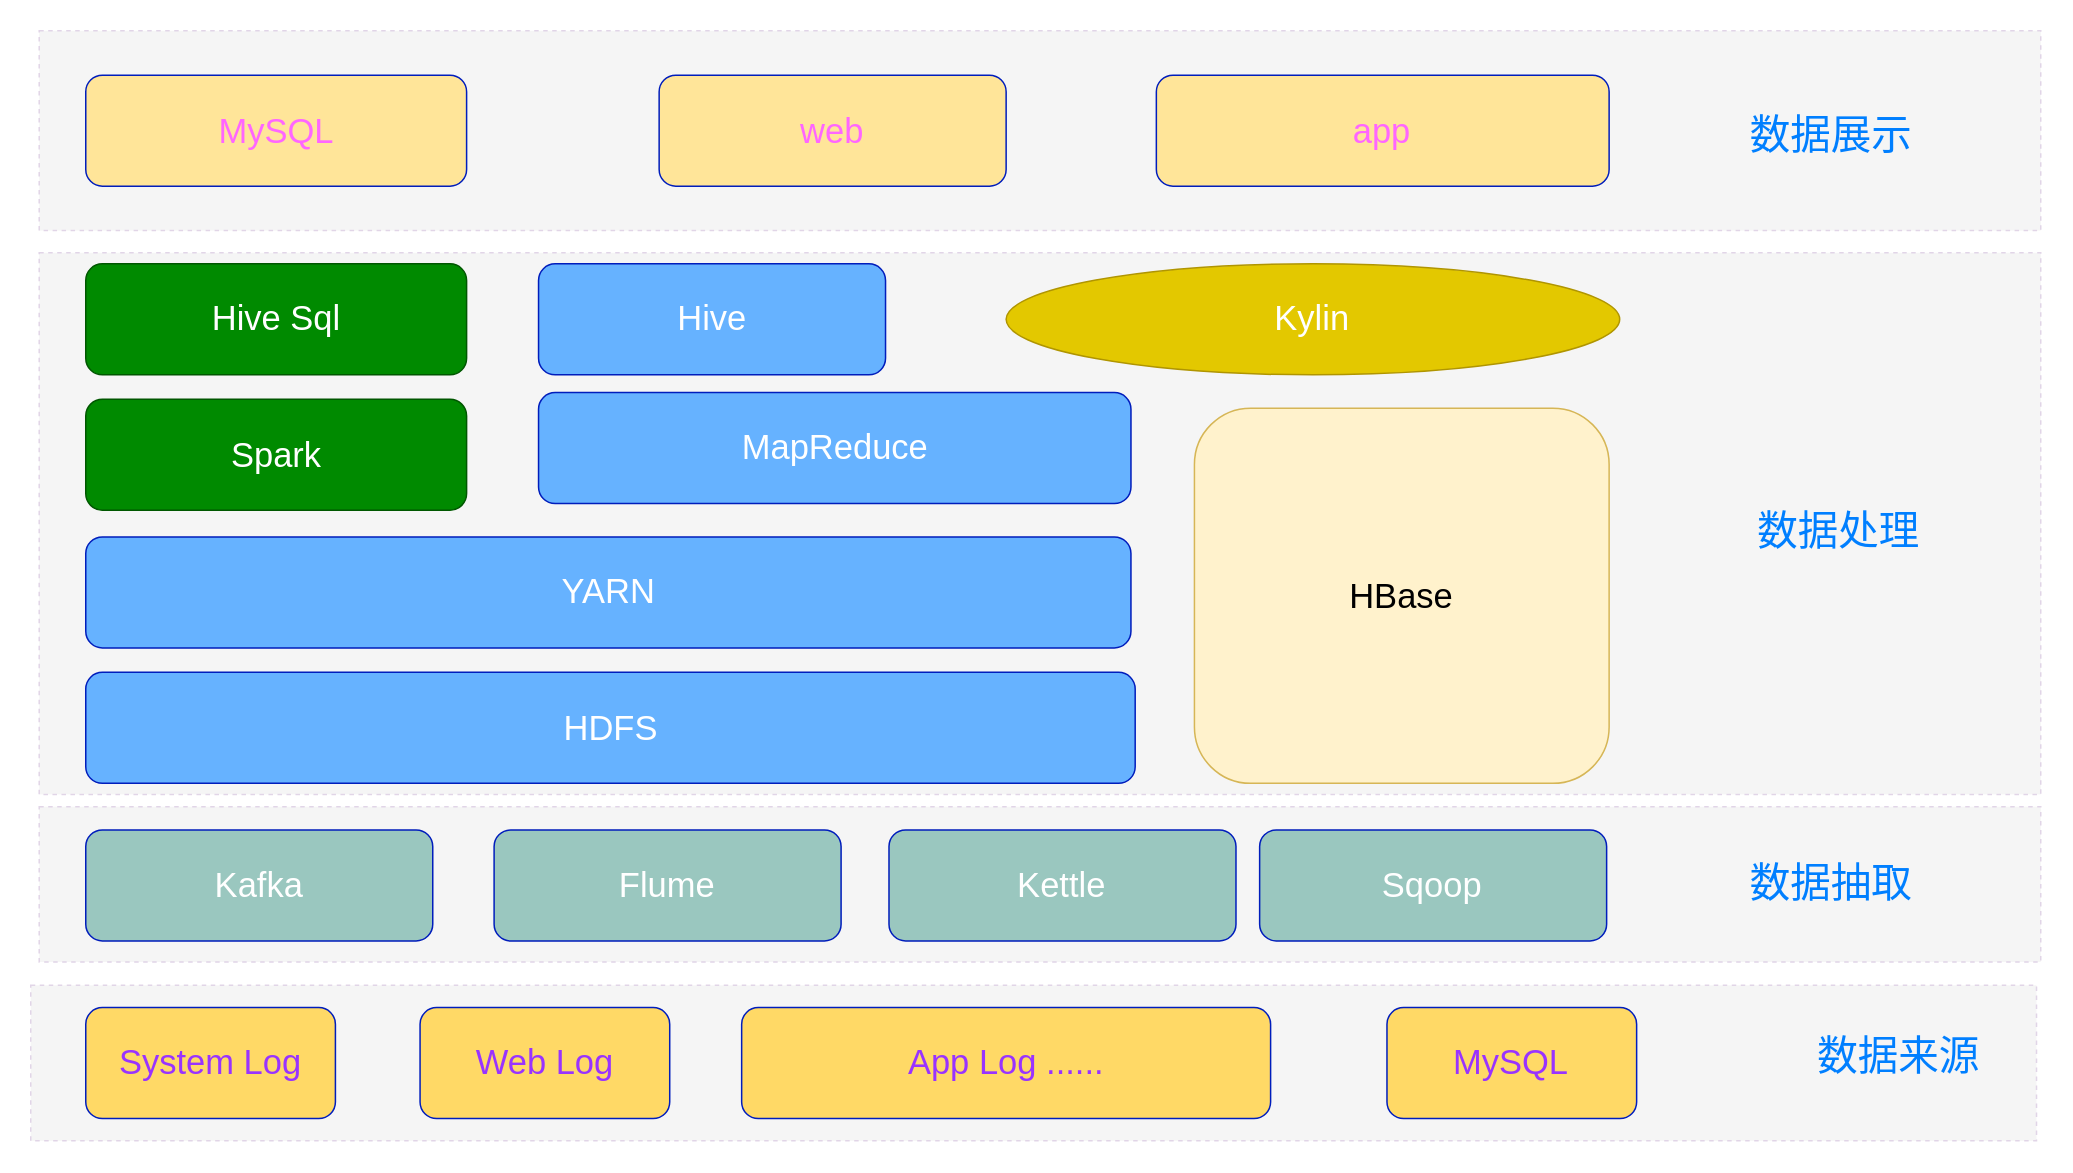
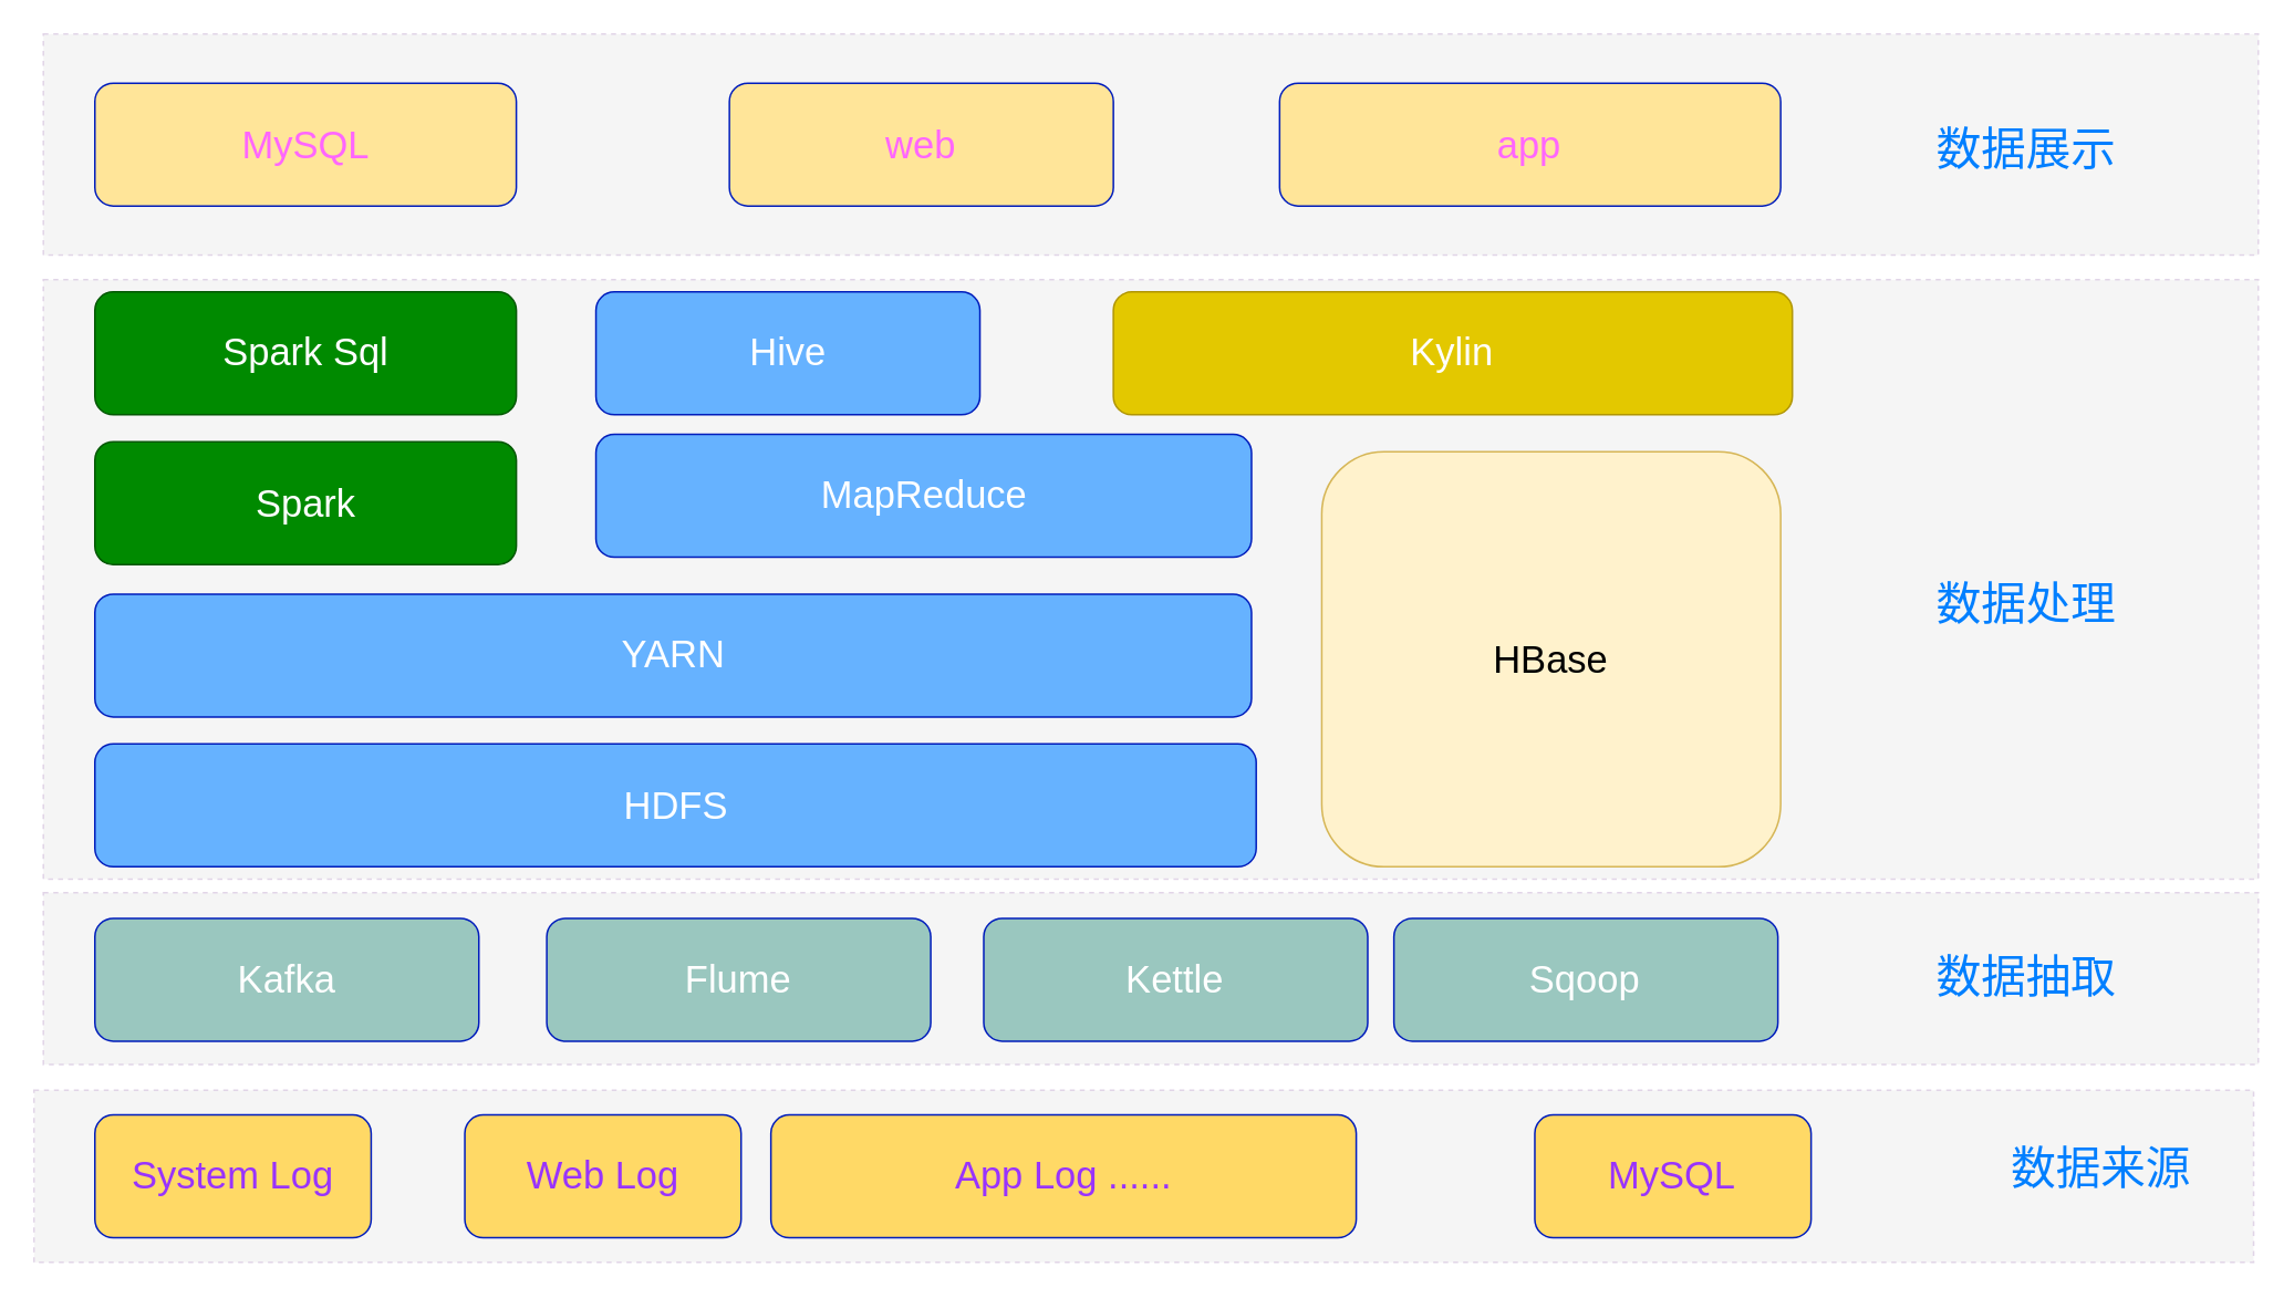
  <mxCell id="0" />
  <mxCell id="1" parent="0" />
  <mxCell id="2" value="" style="rounded=0;whiteSpace=wrap;html=1;fillColor=#f5f5f5;strokeColor=#E1D5E7;fontColor=#333333;dashed=1;strokeWidth=1;fontSize=23;" vertex="1" parent="1"><mxGeometry x="25.642" y="20" width="1334.358" height="133.2" as="geometry" /></mxCell>
  <mxCell id="3" value="" style="rounded=0;whiteSpace=wrap;html=1;fillColor=#f5f5f5;strokeColor=#E1D5E7;fontColor=#333333;dashed=1;strokeWidth=1;fontSize=23;" vertex="1" parent="1"><mxGeometry x="25.642" y="168" width="1334.358" height="361.12" as="geometry" /></mxCell>
  <mxCell id="4" value="" style="rounded=0;whiteSpace=wrap;html=1;fillColor=#f5f5f5;strokeColor=#E1D5E7;fontColor=#333333;dashed=1;strokeWidth=1;fontSize=23;" vertex="1" parent="1"><mxGeometry x="25.642" y="537.26" width="1334.358" height="103.6" as="geometry" /></mxCell>
  <mxCell id="5" value="" style="rounded=0;whiteSpace=wrap;html=1;fillColor=#f5f5f5;strokeColor=#E1D5E7;fontColor=#333333;dashed=1;strokeWidth=1;fontSize=23;" vertex="1" parent="1"><mxGeometry x="20" y="656.4" width="1337.179" height="103.6" as="geometry" /></mxCell>
- <mxCell id="6" value="Hive Sql" style="rounded=1;whiteSpace=wrap;html=1;strokeColor=#005700;fillColor=#008a00;fontColor=#ffffff;fontSize=23;" vertex="1" parent="1"><mxGeometry x="56.674" y="175.4" width="253.895" height="74" as="geometry" /></mxCell>
+ <mxCell id="6" value="Spark Sql" style="rounded=1;whiteSpace=wrap;html=1;strokeColor=#005700;fillColor=#008a00;fontColor=#ffffff;fontSize=23;" vertex="1" parent="1"><mxGeometry x="56.674" y="175.4" width="253.895" height="74" as="geometry" /></mxCell>
  <mxCell id="7" value="Spark" style="rounded=1;whiteSpace=wrap;html=1;strokeColor=#005700;fillColor=#008a00;fontColor=#ffffff;fontSize=23;" vertex="1" parent="1"><mxGeometry x="56.674" y="265.68" width="253.895" height="74" as="geometry" /></mxCell>
  <mxCell id="8" value="Hive" style="rounded=1;whiteSpace=wrap;html=1;strokeColor=#001DBC;fillColor=#66B2FF;fontColor=#ffffff;fontSize=23;" vertex="1" parent="1"><mxGeometry x="358.526" y="175.4" width="231.326" height="74" as="geometry" /></mxCell>
  <mxCell id="9" value="YARN" style="rounded=1;whiteSpace=wrap;html=1;strokeColor=#001DBC;fillColor=#66B2FF;fontColor=#ffffff;fontSize=23;" vertex="1" parent="1"><mxGeometry x="56.674" y="357.44" width="696.8" height="74" as="geometry" /></mxCell>
  <mxCell id="10" value="HDFS" style="rounded=1;whiteSpace=wrap;html=1;strokeColor=#001DBC;fillColor=#66B2FF;fontColor=#ffffff;fontSize=23;" vertex="1" parent="1"><mxGeometry x="56.674" y="447.72" width="699.621" height="74" as="geometry" /></mxCell>
  <mxCell id="11" value="HBase" style="rounded=1;whiteSpace=wrap;html=1;strokeColor=#d6b656;fillColor=#fff2cc;fontSize=23;" vertex="1" parent="1"><mxGeometry x="795.789" y="271.6" width="276.463" height="250.12" as="geometry" /></mxCell>
  <mxCell id="12" value="MapReduce" style="rounded=1;whiteSpace=wrap;html=1;strokeColor=#001DBC;fillColor=#66B2FF;fontColor=#ffffff;fontSize=23;" vertex="1" parent="1"><mxGeometry x="358.526" y="261.24" width="394.947" height="74" as="geometry" /></mxCell>
- <mxCell id="13" value="Kylin" style="ellipse;whiteSpace=wrap;html=1;strokeColor=#B09500;fillColor=#e3c800;fontColor=#ffffff;fontSize=23;" vertex="1" parent="1"><mxGeometry x="670.253" y="175.4" width="409.053" height="74" as="geometry" /></mxCell>
+ <mxCell id="13" value="Kylin" style="rounded=1;whiteSpace=wrap;html=1;strokeColor=#B09500;fillColor=#e3c800;fontColor=#ffffff;fontSize=23;" vertex="1" parent="1"><mxGeometry x="670.253" y="175.4" width="409.053" height="74" as="geometry" /></mxCell>
  <mxCell id="14" value="MySQL" style="rounded=1;whiteSpace=wrap;html=1;strokeColor=#001DBC;fillColor=#FFE599;fontColor=#FF66FF;fontSize=23;" vertex="1" parent="1"><mxGeometry x="56.674" y="49.6" width="253.895" height="74" as="geometry" /></mxCell>
  <mxCell id="15" value="web" style="rounded=1;whiteSpace=wrap;html=1;strokeColor=#001DBC;fillColor=#FFE599;fontColor=#FF66FF;fontSize=23;" vertex="1" parent="1"><mxGeometry x="438.926" y="49.6" width="231.326" height="74" as="geometry" /></mxCell>
  <mxCell id="16" value="app" style="rounded=1;whiteSpace=wrap;html=1;strokeColor=#001DBC;fillColor=#FFE599;fontColor=#FF66FF;fontSize=23;" vertex="1" parent="1"><mxGeometry x="770.4" y="49.6" width="301.853" height="74" as="geometry" /></mxCell>
  <mxCell id="17" value="Kettle" style="rounded=1;whiteSpace=wrap;html=1;strokeColor=#001DBC;fillColor=#9AC7BF;fontColor=#ffffff;fontSize=23;" vertex="1" parent="1"><mxGeometry x="592.158" y="552.8" width="231.326" height="74" as="geometry" /></mxCell>
  <mxCell id="18" value="Sqoop" style="rounded=1;whiteSpace=wrap;html=1;strokeColor=#001DBC;fillColor=#9AC7BF;fontColor=#ffffff;fontSize=23;" vertex="1" parent="1"><mxGeometry x="839.263" y="552.8" width="231.326" height="74" as="geometry" /></mxCell>
  <mxCell id="19" value="Kafka" style="rounded=1;whiteSpace=wrap;html=1;strokeColor=#001DBC;fillColor=#9AC7BF;fontColor=#ffffff;fontSize=23;" vertex="1" parent="1"><mxGeometry x="56.674" y="552.8" width="231.326" height="74" as="geometry" /></mxCell>
  <mxCell id="20" value="Flume" style="rounded=1;whiteSpace=wrap;html=1;strokeColor=#001DBC;fillColor=#9AC7BF;fontColor=#ffffff;fontSize=23;" vertex="1" parent="1"><mxGeometry x="328.905" y="552.8" width="231.326" height="74" as="geometry" /></mxCell>
  <mxCell id="21" value="MySQL" style="rounded=1;whiteSpace=wrap;html=1;strokeColor=#001DBC;fillColor=#FFD966;fontColor=#9933FF;fontSize=23;" vertex="1" parent="1"><mxGeometry x="924.147" y="671.2" width="166.442" height="74" as="geometry" /></mxCell>
  <mxCell id="22" value="System Log" style="rounded=1;whiteSpace=wrap;html=1;strokeColor=#001DBC;fillColor=#FFD966;fontColor=#9933FF;fontSize=23;" vertex="1" parent="1"><mxGeometry x="56.674" y="671.2" width="166.442" height="74" as="geometry" /></mxCell>
  <mxCell id="23" value="Web Log" style="rounded=1;whiteSpace=wrap;html=1;strokeColor=#001DBC;fillColor=#FFD966;fontColor=#9933FF;fontSize=23;" vertex="1" parent="1"><mxGeometry x="279.537" y="671.2" width="166.442" height="74" as="geometry" /></mxCell>
- <mxCell id="24" value="App Log ......" style="rounded=1;whiteSpace=wrap;html=1;strokeColor=#001DBC;fillColor=#FFD966;fontColor=#9933FF;fontSize=23;" vertex="1" parent="1"><mxGeometry x="493.937" y="671.2" width="352.632" height="74" as="geometry" /></mxCell>
+ <mxCell id="24" value="App Log ......" style="rounded=1;whiteSpace=wrap;html=1;strokeColor=#001DBC;fillColor=#FFD966;fontColor=#9933FF;fontSize=23;" vertex="1" parent="1"><mxGeometry x="463.937" y="671.2" width="352.632" height="74" as="geometry" /></mxCell>
  <mxCell id="25" value="数据来源" style="text;html=1;align=center;verticalAlign=middle;resizable=0;points=[];;autosize=1;fontSize=27;fontColor=#007FFF;" vertex="1" parent="1"><mxGeometry x="1204.853" y="683.96" width="120" height="40" as="geometry" /></mxCell>
  <mxCell id="26" value="数据抽取" style="text;html=1;align=center;verticalAlign=middle;resizable=0;points=[];;autosize=1;fontSize=27;fontColor=#007FFF;" vertex="1" parent="1"><mxGeometry x="1159.853" y="568.52" width="120" height="40" as="geometry" /></mxCell>
- <mxCell id="27" value="数据处理" style="text;html=1;align=center;verticalAlign=middle;resizable=0;points=[];;autosize=1;fontSize=27;fontColor=#007FFF;" vertex="1" parent="1"><mxGeometry x="1164.853" y="333.56" width="120" height="40" as="geometry" /></mxCell>
+ <mxCell id="27" value="数据处理" style="text;html=1;align=center;verticalAlign=middle;resizable=0;points=[];;autosize=1;fontSize=27;fontColor=#007FFF;" vertex="1" parent="1"><mxGeometry x="1159.853" y="343.56" width="120" height="40" as="geometry" /></mxCell>
  <mxCell id="28" value="数据展示" style="text;html=1;align=center;verticalAlign=middle;resizable=0;points=[];;autosize=1;fontSize=27;fontColor=#007FFF;" vertex="1" parent="1"><mxGeometry x="1159.853" y="69.76" width="120" height="40" as="geometry" /></mxCell>
